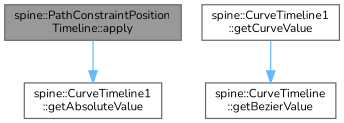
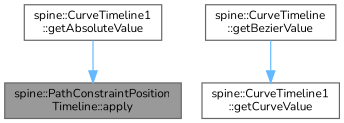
  digraph {
    fontname=Nunito
    rankdir=TB
    node [color=grey40 fillcolor=white fontname=Nunito fontsize=10 shape=box style=filled]
    edge [color=steelblue1 fontname=Nunito fontsize=10 labelfontname=Helvetica labelfontsize=10 style=solid]
    n1 [color=gray40 fillcolor=grey60 fontcolor=black height=0.2 label="spine::PathConstraintPosition\lTimeline::apply" width=0.4]
    n2 [height=0.2 label="spine::CurveTimeline1\l::getAbsoluteValue" width=0.4]
    n3 [height=0.2 label="spine::CurveTimeline1\l::getCurveValue" width=0.4]
    n4 [height=0.2 label="spine::CurveTimeline\l::getBezierValue" width=0.4]
-   n1 -> n2
-   n3 -> n4
+   n2 -> n1
+   n4 -> n3
  }
